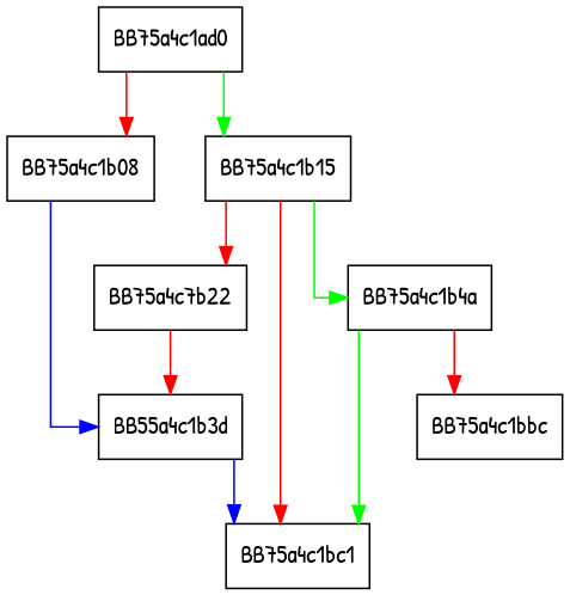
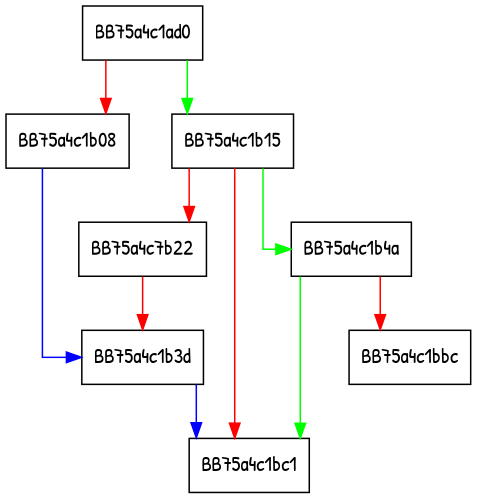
  digraph {
    fontname="Patrick Hand"
    splines=ortho
    node [fontname="Patrick Hand" shape=box]
    edge [color=red fontname="Patrick Hand"]
    BB75a4c1ad0
    BB75a4c1b15
    BB75a4c1b08
    BB75a4c1b4a
    n5 [label=BB75a4c7b22]
    BB75a4c1bc1
-   BB75a4c1b3d [label=BB55a4c1b3d]
+   BB75a4c1b3d
    BB75a4c1bbc
    BB75a4c1ad0 -> BB75a4c1b15 [color=green]
    BB75a4c1ad0 -> BB75a4c1b08
    BB75a4c1b15 -> BB75a4c1b4a [color=green]
    BB75a4c1b15 -> n5
    BB75a4c1b15 -> BB75a4c1bc1
    BB75a4c1b08 -> BB75a4c1b3d [color=blue]
    BB75a4c1b4a -> BB75a4c1bc1 [color=green]
    BB75a4c1b4a -> BB75a4c1bbc
    n5 -> BB75a4c1b3d
    BB75a4c1b3d -> BB75a4c1bc1 [color=blue]
  }
